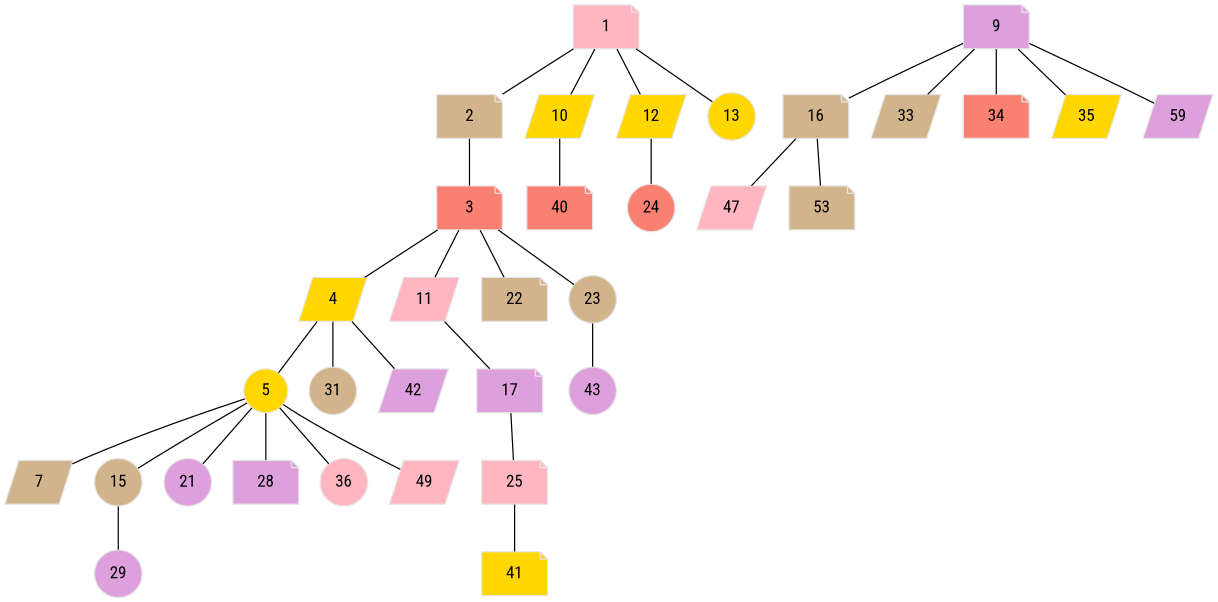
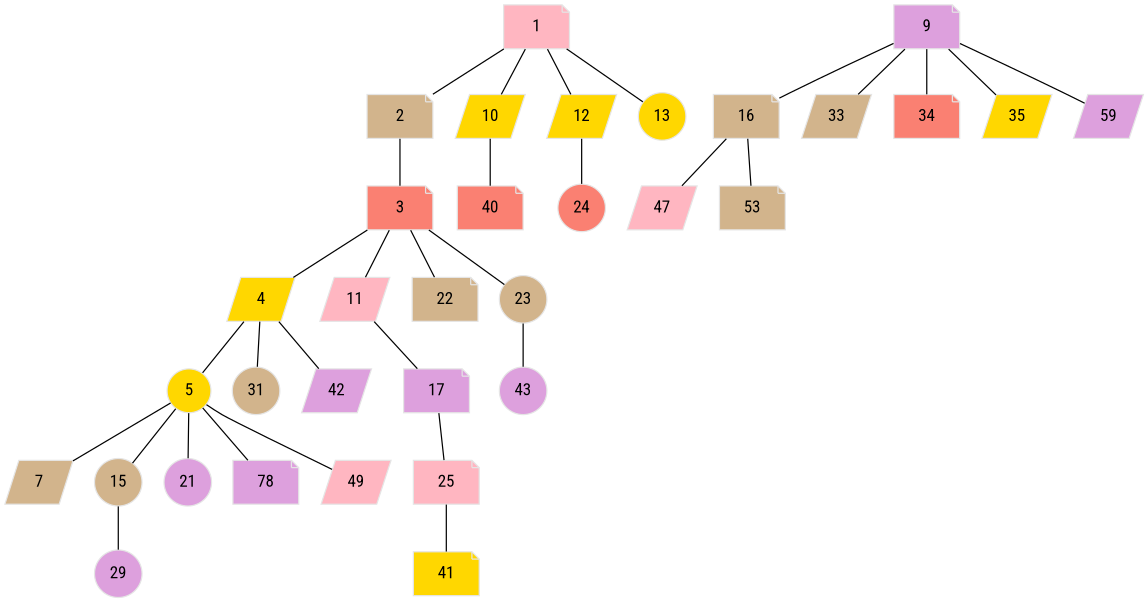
  graph {
    fontname="Roboto Condensed"
    node [color=gray90 fillcolor=tan fontname="Roboto Condensed" shape=note style=filled]
    edge [fontname="Roboto Condensed"]
    1 [fillcolor=lightpink super="+6"]
    2
    10 [fillcolor=gold shape=parallelogram super="+30"]
    12 [fillcolor=gold shape=parallelogram super="+46"]
    13 [fillcolor=gold shape=circle super="+45"]
    3 [fillcolor=salmon super="+8"]
    40 [fillcolor=salmon]
    24 [fillcolor=salmon shape=circle]
    4 [fillcolor=gold shape=parallelogram super="+37"]
    11 [fillcolor=lightpink shape=parallelogram super="+20"]
    22
    23 [shape=circle super="+27"]
    5 [fillcolor=gold shape=circle super="+18"]
    31 [shape=circle]
    42 [fillcolor=plum shape=parallelogram super="+44"]
    9 [fillcolor=plum super="+14"]
    16 [super="+32"]
    33 [shape=parallelogram super="+48"]
    34 [fillcolor=salmon]
    35 [fillcolor=gold shape=parallelogram]
    n21 [fillcolor=plum label=59 shape=parallelogram]
    17 [fillcolor=plum]
    43 [fillcolor=plum shape=circle]
    7 [shape=parallelogram]
    15 [shape=circle super="+19"]
    21 [fillcolor=plum shape=circle]
-   28 [fillcolor=plum super="+38"]
-   36 [fillcolor=lightpink shape=circle super="+51"]
+   28 [fillcolor=plum super="+38" label=78]
    49 [fillcolor=lightpink shape=parallelogram super="+50"]
    29 [fillcolor=plum shape=circle super="+52"]
    47 [fillcolor=lightpink shape=parallelogram]
    53
    25 [fillcolor=lightpink super="+26"]
    41 [fillcolor=gold]
    1 -- 2
    1 -- 10
    1 -- 12
    1 -- 13
    2 -- 3
    10 -- 40
    12 -- 24
    3 -- 4
    3 -- 11
    3 -- 22
    3 -- 23
    4 -- 5
    4 -- 31
    4 -- 42
    11 -- 17
    23 -- 43
    5 -- 7
    5 -- 15
    5 -- 21
    5 -- 28
-   5 -- 36
    5 -- 49
    9 -- 16
    9 -- 33
    9 -- 34
    9 -- 35
    9 -- n21
    16 -- 47
    16 -- 53
    17 -- 25
    15 -- 29
    25 -- 41
  }
